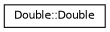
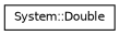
  digraph {
    rankdir=LR
-   n1 [color=black fillcolor=white fontname=Helvetica fontsize=10 height=0.2 label="Double::Double" shape=record style=filled width=0.4]
+   n1 [color=black fillcolor=white fontname=Helvetica fontsize=10 height=0.2 label="System::Double" shape=record style=filled width=0.4]
  }
